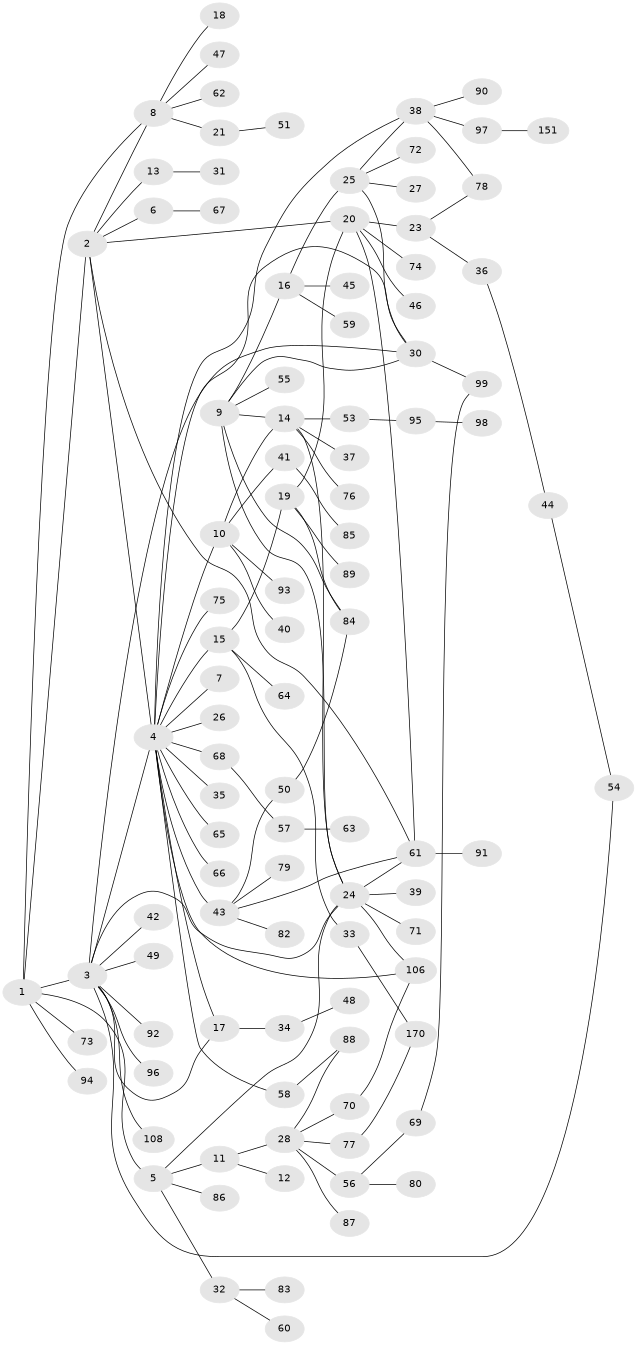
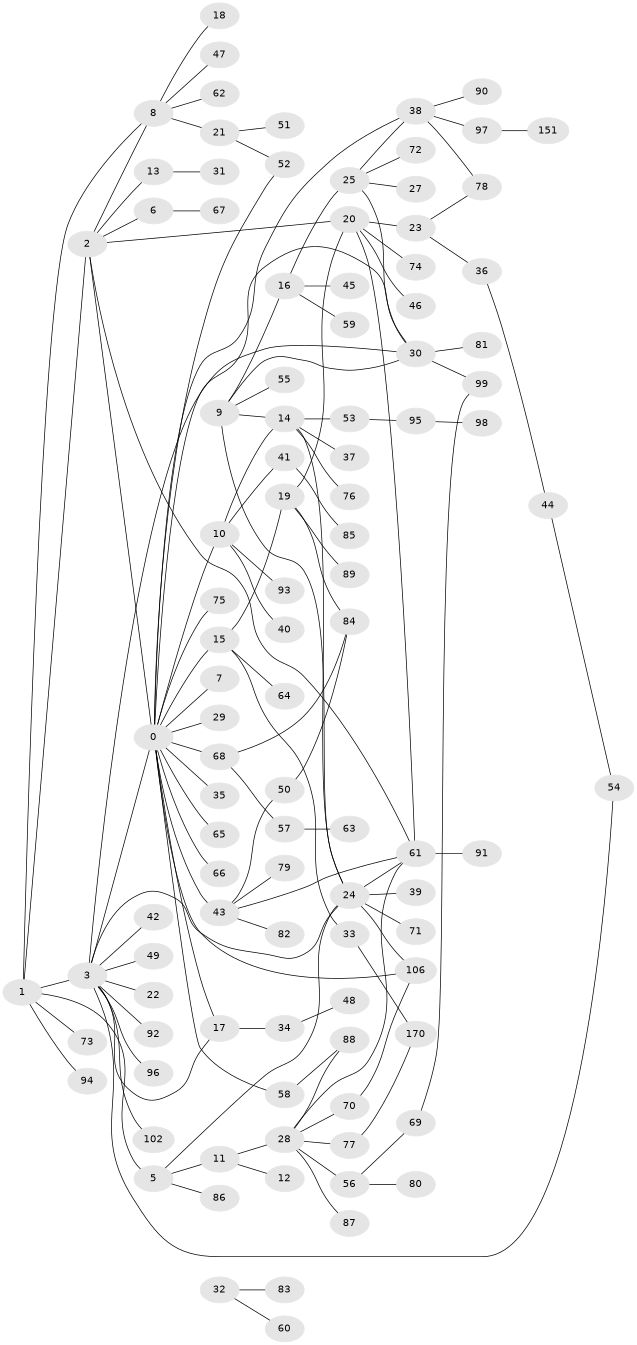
  graph {
    fontname="DejaVu Sans"
    rankdir=LR
    node [color=gray90 fontname="DejaVu Sans" style=filled]
    edge [fontname="DejaVu Sans"]
    1
    2
    3
    5
    8
    73
    94
-   4
+   4 [label=0]
    6
    13
    20
    61
    17
+   22
    24
    30
    42
    49
    54
    92
    96
-   102 [label=108]
+   102
    11
    32
    86
    18
    21
    47
    62
    7
    10
    15
-   26
+   26 [label=29]
    35
    38
    43
+   52
    58
    65
    66
    68
    75
    n43 [label=106]
    67
    31
    23
    46
    74
    91
    34
    39
    71
+   81
    99
    9
    14
    16
    55
    84
    40
    41
    93
    19
    33
    64
    78
    90
    97
    50
    79
    82
    88
    57
    12
    28
    60
    83
    51
    37
    53
    76
    25
    45
    59
    63
    85
    56
    70
    77
    87
    95
    89
    n93 [label=170]
    27
    72
    48
    36
    44
    69
    80
    n101 [label=151]
    98
    1 -- 2
    1 -- 3
    1 -- 5
    1 -- 8
    1 -- 73
    1 -- 94
    2 -- 8
    2 -- 4
    2 -- 6
    2 -- 13
    2 -- 20
    2 -- 61
    3 -- 4
    3 -- 17
+   3 -- 22
    3 -- 24
    3 -- 30
    3 -- 42
    3 -- 49
    3 -- 54
    3 -- 92
    3 -- 96
    3 -- 102
    5 -- 24
    5 -- 11
-   5 -- 32
    5 -- 86
    8 -- 18
    8 -- 21
    8 -- 47
    8 -- 62
    4 -- 17
    4 -- 30
    4 -- 7
    4 -- 10
    4 -- 15
    4 -- 26
    4 -- 35
    4 -- 38
    4 -- 43
+   4 -- 52
    4 -- 58
    4 -- 65
    4 -- 66
    4 -- 68
    4 -- 75
    4 -- n43
    6 -- 67
    13 -- 31
    20 -- 61
    20 -- 23
    20 -- 46
    20 -- 74
    61 -- 91
    17 -- 34
    24 -- 61
    24 -- n43
    24 -- 39
    24 -- 71
+   30 -- 81
    30 -- 99
    11 -- 12
    11 -- 28
    32 -- 60
    32 -- 83
+   21 -- 52
    21 -- 51
    10 -- 14
    10 -- 40
    10 -- 41
    10 -- 93
    15 -- 19
    15 -- 33
    15 -- 64
    38 -- 78
    38 -- 90
    38 -- 97
    43 -- 61
    43 -- 50
    43 -- 79
    43 -- 82
    58 -- 88
    68 -- 57
    23 -- 78
    23 -- 36
    34 -- 48
    9 -- 24
    9 -- 30
    9 -- 14
    9 -- 16
    9 -- 55
-   9 -- 84
+   68 -- 84
    14 -- 24
    14 -- 37
    14 -- 53
    14 -- 76
    16 -- 25
    16 -- 45
    16 -- 59
    41 -- 85
    19 -- 20
    19 -- 84
    19 -- 89
    33 -- n93
    97 -- n101
    50 -- 84
    57 -- 63
+   28 -- 61
    28 -- 88
    28 -- 56
    28 -- 70
    28 -- 77
    28 -- 87
    53 -- 95
    25 -- 30
    25 -- 38
    25 -- 27
    25 -- 72
    56 -- 69
    56 -- 80
    70 -- n43
    77 -- n93
    95 -- 98
    36 -- 44
    44 -- 54
    69 -- 99
  }
